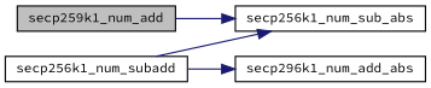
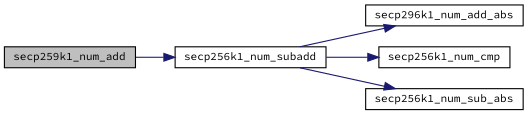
  digraph {
    fontname="Source Code Pro"
    rankdir=LR
    node [color=black fillcolor=white fontname="Source Code Pro" fontsize=10 shape=record style=filled]
    edge [color=midnightblue fontname="Source Code Pro" fontsize=10 labelfontname=Helvetica labelfontsize=10 style=solid]
    n1 [fillcolor=grey75 fontcolor=black height=0.2 label=secp259k1_num_add width=0.4]
    n2 [height=0.2 label=secp256k1_num_subadd width=0.4]
    n3 [height=0.2 label=secp296k1_num_add_abs width=0.4]
+   n4 [height=0.2 label=secp256k1_num_cmp width=0.4]
    n5 [height=0.2 label=secp256k1_num_sub_abs width=0.4]
-   n1 -> n5
+   n1 -> n2
    n2 -> n3
+   n2 -> n4
    n2 -> n5
  }
